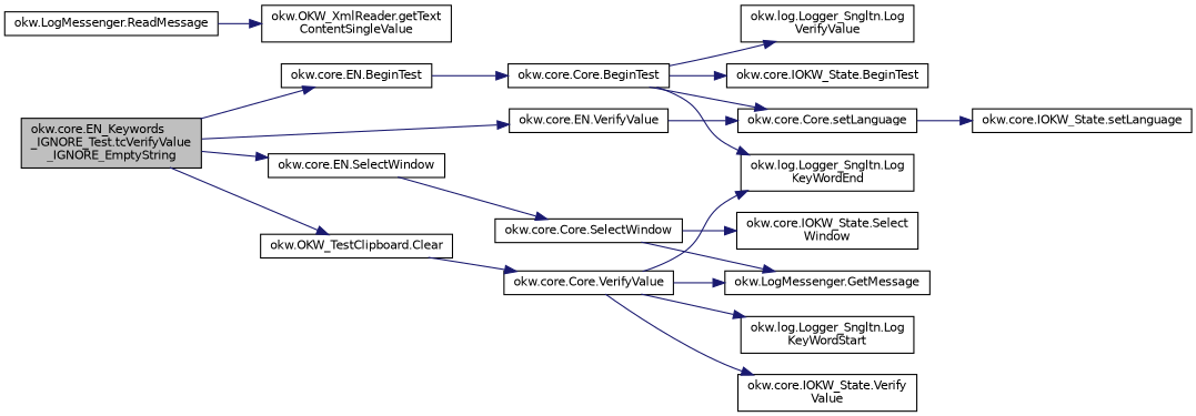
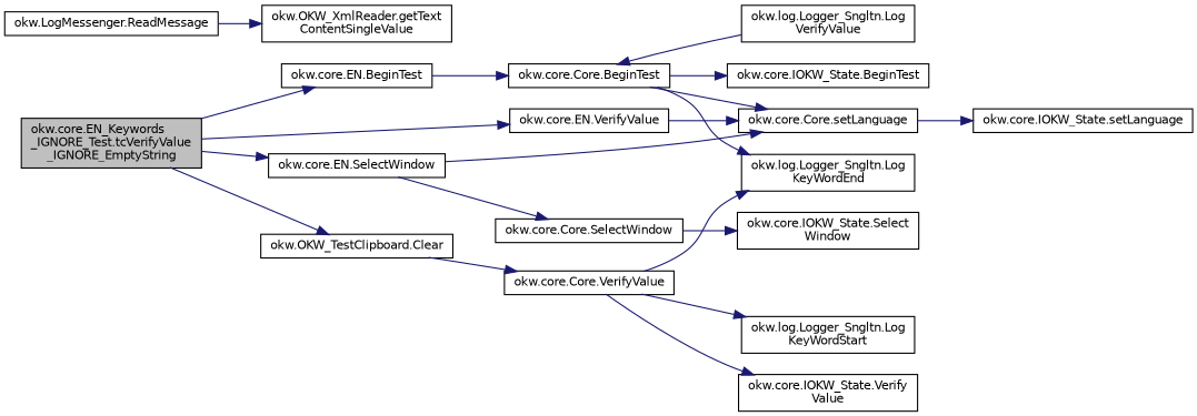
  digraph {
    rankdir=LR
    node [color=black fillcolor=white fontname=Helvetica fontsize=10 shape=record style=filled]
    edge [color=midnightblue fontname=Helvetica fontsize=10 labelfontname=Helvetica labelfontsize=10 style=solid]
    n1 [fillcolor=grey75 fontcolor=black height=0.2 label="okw.core.EN_Keywords\l_IGNORE_Test.tcVerifyValue\l_IGNORE_EmptyString" width=0.4]
    n2 [height=0.2 label="okw.core.EN.BeginTest" width=0.4]
    n3 [height=0.2 label="okw.core.EN.SelectWindow" width=0.4]
    n4 [height=0.2 label="okw.OKW_TestClipboard.Clear" width=0.4]
    n5 [height=0.2 label="okw.core.EN.VerifyValue" width=0.4]
    n6 [height=0.2 label="okw.core.Core.BeginTest" width=0.4]
    n7 [height=0.2 label="okw.core.Core.setLanguage" width=0.4]
    n8 [height=0.2 label="okw.core.Core.SelectWindow" width=0.4]
    n9 [height=0.2 label="okw.core.Core.VerifyValue" width=0.4]
    n10 [height=0.2 label="okw.core.IOKW_State.setLanguage" width=0.4]
    n11 [height=0.2 label="okw.log.Logger_Sngltn.Log\lVerifyValue" width=0.4]
    n12 [height=0.2 label="okw.core.IOKW_State.BeginTest" width=0.4]
    n13 [height=0.2 label="okw.log.Logger_Sngltn.Log\lKeyWordEnd" width=0.4]
-   n14 [height=0.2 label="okw.LogMessenger.GetMessage" width=0.4]
    n15 [height=0.2 label="okw.core.IOKW_State.Select\lWindow" width=0.4]
    n16 [height=0.2 label="okw.log.Logger_Sngltn.Log\lKeyWordStart" width=0.4]
    n17 [height=0.2 label="okw.LogMessenger.ReadMessage" width=0.4]
    n18 [height=0.2 label="okw.OKW_XmlReader.getText\lContentSingleValue" width=0.4]
    n19 [height=0.2 label="okw.core.IOKW_State.Verify\lValue" width=0.4]
    n1 -> n2
    n1 -> n3
    n1 -> n4
    n1 -> n5
    n2 -> n6
+   n3 -> n7
    n3 -> n8
    n4 -> n9
    n5 -> n7
    n6 -> n7
-   n6 -> n11
+   n11 -> n6
    n6 -> n12
    n6 -> n13
    n7 -> n10
-   n8 -> n14
    n8 -> n15
    n9 -> n13
-   n9 -> n14
    n9 -> n16
    n9 -> n19
    n17 -> n18
  }
